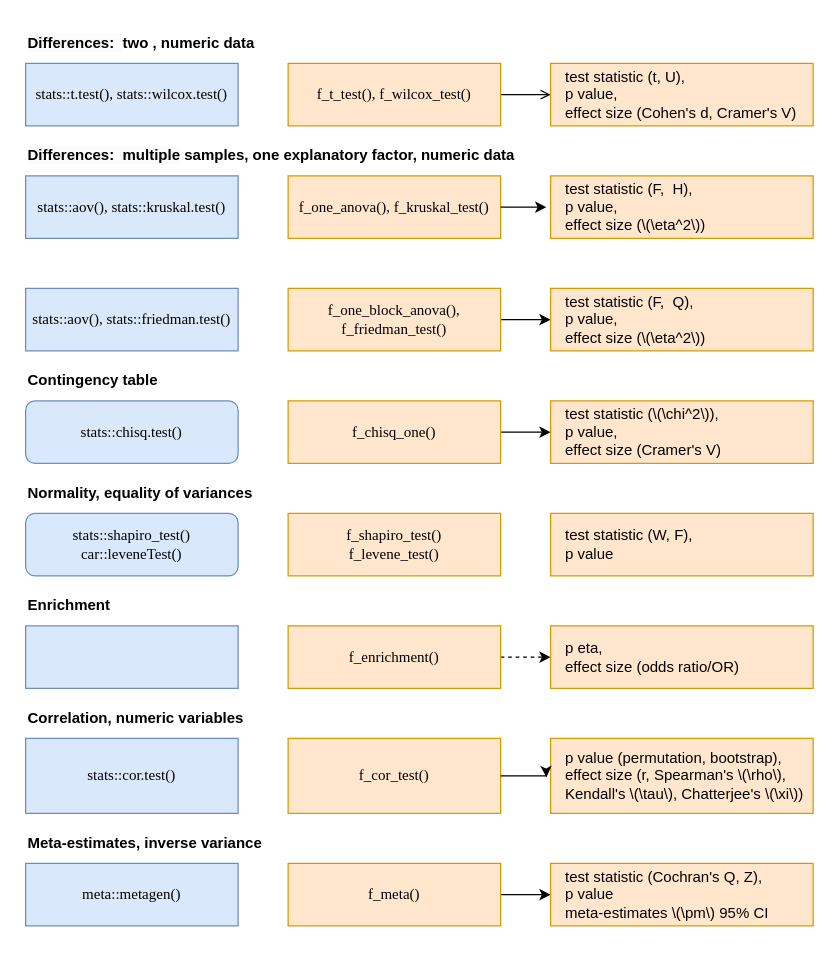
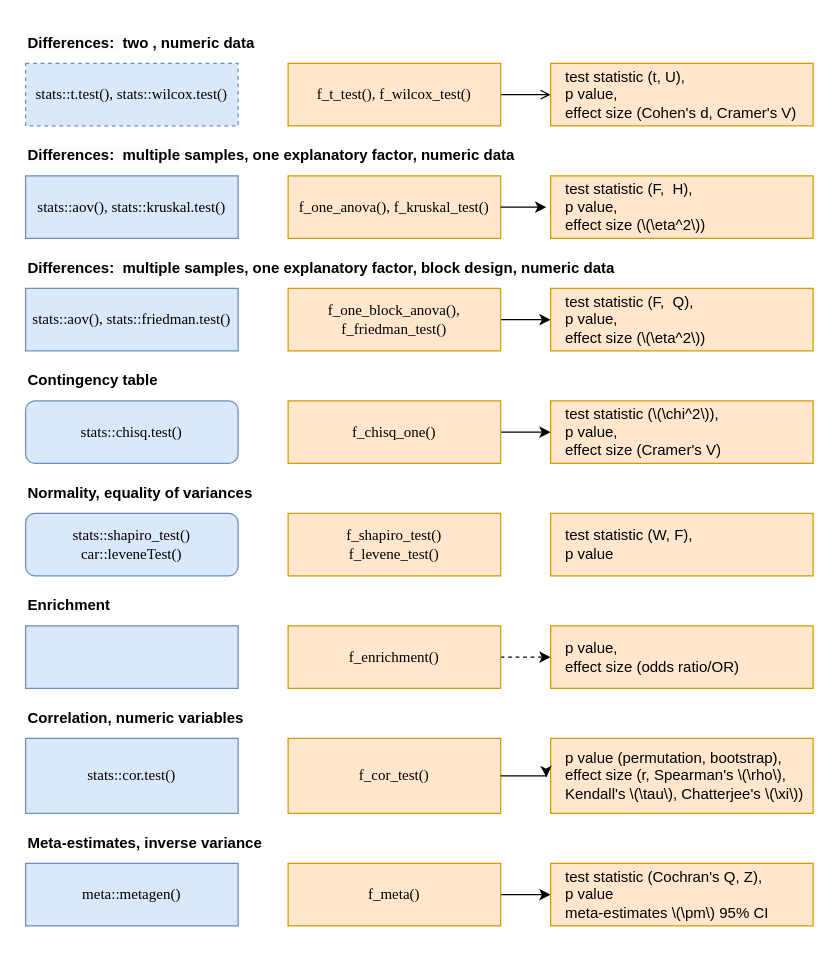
  <mxCell id="0" />
  <mxCell id="1" parent="0" />
  <mxCell id="2" value="&lt;span style=&quot;color: rgb(0, 0, 0); font-family: Helvetica; font-size: 12px; font-style: normal; font-variant-ligatures: normal; font-variant-caps: normal; letter-spacing: normal; orphans: 2; text-align: center; text-indent: 0px; text-transform: none; widows: 2; word-spacing: 0px; -webkit-text-stroke-width: 0px; white-space: normal; background-color: rgb(251, 251, 251); text-decoration-thickness: initial; text-decoration-style: initial; text-decoration-color: initial; float: none; display: inline !important;&quot;&gt;Differences:&amp;nbsp;&amp;nbsp;&lt;/span&gt;&lt;span style=&quot;text-align: center;&quot;&gt;two , numeric data&lt;/span&gt;" style="text;whiteSpace=wrap;html=1;fontStyle=1" vertex="1" parent="1"><mxGeometry x="20" y="20" width="320" height="30" as="geometry" /></mxCell>
- <mxCell id="3" value="&lt;div&gt;&lt;font face=&quot;Lucida Console&quot;&gt;stats::t.test(), stats::wilcox.test()&lt;/font&gt;&lt;/div&gt;" style="rounded=0;whiteSpace=wrap;html=1;fillColor=#dae8fc;strokeColor=#6c8ebf;" vertex="1" parent="1"><mxGeometry x="20" y="50" width="170" height="50" as="geometry" /></mxCell>
+ <mxCell id="3" value="&lt;div&gt;&lt;font face=&quot;Lucida Console&quot;&gt;stats::t.test(), stats::wilcox.test()&lt;/font&gt;&lt;/div&gt;" style="rounded=0;whiteSpace=wrap;html=1;fillColor=#dae8fc;strokeColor=#6c8ebf;dashed=1;" vertex="1" parent="1"><mxGeometry x="20" y="50" width="170" height="50" as="geometry" /></mxCell>
  <mxCell id="4" style="edgeStyle=orthogonalEdgeStyle;rounded=0;orthogonalLoop=1;jettySize=auto;html=1;entryX=0;entryY=0.5;entryDx=0;entryDy=0;endArrow=open;" edge="1" parent="1" source="5" target="6"><mxGeometry relative="1" as="geometry" /></mxCell>
  <mxCell id="5" value="&lt;div&gt;&lt;font face=&quot;Lucida Console&quot;&gt;f_t_test(), f_wilcox_test()&lt;/font&gt;&lt;/div&gt;" style="rounded=0;whiteSpace=wrap;html=1;fillColor=#ffe6cc;strokeColor=#d79b00;" vertex="1" parent="1"><mxGeometry x="230" y="50" width="170" height="50" as="geometry" /></mxCell>
  <mxCell id="6" value="test statistic (t, U),&amp;nbsp;&lt;div&gt;p value,&amp;nbsp;&lt;/div&gt;&lt;div&gt;effect size (Cohen's d, Cramer's V)&lt;/div&gt;" style="rounded=0;whiteSpace=wrap;html=1;align=left;spacingLeft=10;fillColor=#ffe6cc;strokeColor=#d79b00;" vertex="1" parent="1"><mxGeometry x="440" y="50" width="210" height="50" as="geometry" /></mxCell>
  <mxCell id="7" value="&lt;span style=&quot;color: rgb(0, 0, 0); font-family: Helvetica; font-size: 12px; font-style: normal; font-variant-ligatures: normal; font-variant-caps: normal; letter-spacing: normal; orphans: 2; text-align: center; text-indent: 0px; text-transform: none; widows: 2; word-spacing: 0px; -webkit-text-stroke-width: 0px; white-space: normal; background-color: rgb(251, 251, 251); text-decoration-thickness: initial; text-decoration-style: initial; text-decoration-color: initial; float: none; display: inline !important;&quot;&gt;Differences:&amp;nbsp; multiple&lt;/span&gt;&lt;span style=&quot;text-align: center;&quot;&gt;&amp;nbsp;samples, one explanatory factor, numeric data&lt;/span&gt;" style="text;whiteSpace=wrap;html=1;fontStyle=1" vertex="1" parent="1"><mxGeometry x="20" y="110" width="440" height="30" as="geometry" /></mxCell>
  <mxCell id="8" value="&lt;div&gt;&lt;font face=&quot;Lucida Console&quot;&gt;stats::aov(), stats::kruskal.test()&lt;/font&gt;&lt;/div&gt;" style="rounded=0;whiteSpace=wrap;html=1;fillColor=#dae8fc;strokeColor=#6c8ebf;" vertex="1" parent="1"><mxGeometry x="20" y="140" width="170" height="50" as="geometry" /></mxCell>
  <mxCell id="9" style="edgeStyle=orthogonalEdgeStyle;rounded=0;orthogonalLoop=1;jettySize=auto;html=1;exitX=1;exitY=0.5;exitDx=0;exitDy=0;" edge="1" parent="1" source="10"><mxGeometry relative="1" as="geometry"><mxPoint x="400" y="165" as="targetPoint" /></mxGeometry></mxCell>
  <mxCell id="10" value="&lt;div&gt;&lt;font face=&quot;Lucida Console&quot;&gt;f_one_anova(), f_kruskal_test()&lt;/font&gt;&lt;/div&gt;" style="rounded=0;whiteSpace=wrap;html=1;fillColor=#ffe6cc;strokeColor=#d79b00;" vertex="1" parent="1"><mxGeometry x="230" y="140" width="170" height="50" as="geometry" /></mxCell>
  <mxCell id="11" value="test statistic (F,&amp;nbsp; H),&amp;nbsp;&lt;div&gt;p value,&amp;nbsp;&lt;/div&gt;&lt;div&gt;effect size (\(\eta^2\))&lt;/div&gt;" style="rounded=0;whiteSpace=wrap;html=1;align=left;spacingLeft=10;fillColor=#ffe6cc;strokeColor=#d79b00;" vertex="1" parent="1"><mxGeometry x="440" y="140" width="210" height="50" as="geometry" /></mxCell>
+ <mxCell id="12" value="&lt;span style=&quot;color: rgb(0, 0, 0); font-family: Helvetica; font-size: 12px; font-style: normal; font-variant-ligatures: normal; font-variant-caps: normal; letter-spacing: normal; orphans: 2; text-align: center; text-indent: 0px; text-transform: none; widows: 2; word-spacing: 0px; -webkit-text-stroke-width: 0px; white-space: normal; background-color: rgb(251, 251, 251); text-decoration-thickness: initial; text-decoration-style: initial; text-decoration-color: initial; float: none; display: inline !important;&quot;&gt;Differences:&amp;nbsp; multiple&lt;/span&gt;&lt;span style=&quot;text-align: center;&quot;&gt;&amp;nbsp;samples, one explanatory factor, block design, numeric data&lt;/span&gt;" style="text;whiteSpace=wrap;html=1;fontStyle=1" vertex="1" parent="1"><mxGeometry x="20" y="200" width="500" height="30" as="geometry" /></mxCell>
  <mxCell id="13" value="&lt;div&gt;&lt;font face=&quot;Lucida Console&quot;&gt;stats::aov(), stats::friedman.test()&lt;/font&gt;&lt;/div&gt;" style="rounded=0;whiteSpace=wrap;html=1;fillColor=#dae8fc;strokeColor=#6c8ebf;" vertex="1" parent="1"><mxGeometry x="20" y="230" width="170" height="50" as="geometry" /></mxCell>
  <mxCell id="14" style="edgeStyle=orthogonalEdgeStyle;rounded=0;orthogonalLoop=1;jettySize=auto;html=1;exitX=1;exitY=0.5;exitDx=0;exitDy=0;" edge="1" parent="1" source="16"><mxGeometry relative="1" as="geometry"><mxPoint x="400" y="255" as="targetPoint" /></mxGeometry></mxCell>
  <mxCell id="15" style="edgeStyle=orthogonalEdgeStyle;rounded=0;orthogonalLoop=1;jettySize=auto;html=1;entryX=0;entryY=0.5;entryDx=0;entryDy=0;" edge="1" parent="1" source="16" target="17"><mxGeometry relative="1" as="geometry" /></mxCell>
  <mxCell id="16" value="&lt;div&gt;&lt;span style=&quot;background-color: initial;&quot;&gt;&lt;font face=&quot;Lucida Console&quot;&gt;f_one_block_anova&lt;/font&gt;&lt;/span&gt;&lt;font face=&quot;Lucida Console&quot;&gt;(), f_friedman_test()&lt;/font&gt;&lt;/div&gt;" style="rounded=0;whiteSpace=wrap;html=1;fillColor=#ffe6cc;strokeColor=#d79b00;" vertex="1" parent="1"><mxGeometry x="230" y="230" width="170" height="50" as="geometry" /></mxCell>
  <mxCell id="17" value="test statistic (F,&amp;nbsp; Q),&amp;nbsp;&lt;div&gt;p value,&amp;nbsp;&lt;/div&gt;&lt;div&gt;effect size (\(\eta^2\))&lt;/div&gt;" style="rounded=0;whiteSpace=wrap;html=1;align=left;spacingLeft=10;fillColor=#ffe6cc;strokeColor=#d79b00;" vertex="1" parent="1"><mxGeometry x="440" y="230" width="210" height="50" as="geometry" /></mxCell>
  <mxCell id="18" value="&lt;div style=&quot;text-align: center;&quot;&gt;&lt;span style=&quot;background-color: initial;&quot;&gt;Contingency table&lt;/span&gt;&lt;/div&gt;" style="text;whiteSpace=wrap;html=1;fontStyle=1" vertex="1" parent="1"><mxGeometry x="20" y="290" width="500" height="30" as="geometry" /></mxCell>
  <mxCell id="19" value="&lt;div&gt;&lt;font face=&quot;Lucida Console&quot;&gt;stats::&lt;/font&gt;&lt;span style=&quot;background-color: initial;&quot;&gt;&lt;font face=&quot;Lucida Console&quot;&gt;chisq.test()&lt;/font&gt;&lt;/span&gt;&lt;/div&gt;" style="whiteSpace=wrap;html=1;fillColor=#dae8fc;strokeColor=#6c8ebf;rounded=1;" vertex="1" parent="1"><mxGeometry x="20" y="320" width="170" height="50" as="geometry" /></mxCell>
  <mxCell id="20" style="edgeStyle=orthogonalEdgeStyle;rounded=0;orthogonalLoop=1;jettySize=auto;html=1;exitX=1;exitY=0.5;exitDx=0;exitDy=0;" edge="1" parent="1" source="22"><mxGeometry relative="1" as="geometry"><mxPoint x="400" y="345" as="targetPoint" /></mxGeometry></mxCell>
  <mxCell id="21" style="edgeStyle=orthogonalEdgeStyle;rounded=0;orthogonalLoop=1;jettySize=auto;html=1;exitX=1;exitY=0.5;exitDx=0;exitDy=0;entryX=0;entryY=0.5;entryDx=0;entryDy=0;" edge="1" parent="1" source="22" target="23"><mxGeometry relative="1" as="geometry" /></mxCell>
  <mxCell id="22" value="&lt;div&gt;&lt;font face=&quot;Lucida Console&quot;&gt;f_chisq_one()&lt;/font&gt;&lt;/div&gt;" style="rounded=0;whiteSpace=wrap;html=1;fillColor=#ffe6cc;strokeColor=#d79b00;" vertex="1" parent="1"><mxGeometry x="230" y="320" width="170" height="50" as="geometry" /></mxCell>
  <mxCell id="23" value="test statistic (\(\chi^2\)),&amp;nbsp;&lt;div&gt;p value,&amp;nbsp;&lt;/div&gt;&lt;div&gt;effect size (Cramer's V)&lt;/div&gt;" style="rounded=0;whiteSpace=wrap;html=1;align=left;spacingLeft=10;fillColor=#ffe6cc;strokeColor=#d79b00;" vertex="1" parent="1"><mxGeometry x="440" y="320" width="210" height="50" as="geometry" /></mxCell>
  <mxCell id="24" value="&lt;div style=&quot;text-align: center;&quot;&gt;&lt;span style=&quot;background-color: initial;&quot;&gt;Normality, equality of variances&lt;/span&gt;&lt;/div&gt;" style="text;whiteSpace=wrap;html=1;fontStyle=1" vertex="1" parent="1"><mxGeometry x="20" y="380" width="500" height="30" as="geometry" /></mxCell>
  <mxCell id="25" value="&lt;div&gt;&lt;font face=&quot;Lucida Console&quot;&gt;stats::shapiro_test&lt;/font&gt;&lt;span style=&quot;background-color: initial;&quot;&gt;&lt;font face=&quot;Lucida Console&quot;&gt;()&lt;/font&gt;&lt;/span&gt;&lt;/div&gt;&lt;div&gt;&lt;font face=&quot;Lucida Console&quot;&gt;car::&lt;/font&gt;&lt;span style=&quot;background-color: initial;&quot;&gt;&lt;font face=&quot;Lucida Console&quot;&gt;leveneTest()&lt;/font&gt;&lt;/span&gt;&lt;/div&gt;" style="whiteSpace=wrap;html=1;fillColor=#dae8fc;strokeColor=#6c8ebf;rounded=1;" vertex="1" parent="1"><mxGeometry x="20" y="410" width="170" height="50" as="geometry" /></mxCell>
  <mxCell id="26" style="edgeStyle=orthogonalEdgeStyle;rounded=0;orthogonalLoop=1;jettySize=auto;html=1;exitX=1;exitY=0.5;exitDx=0;exitDy=0;" edge="1" parent="1" source="27"><mxGeometry relative="1" as="geometry"><mxPoint x="400" y="435" as="targetPoint" /></mxGeometry></mxCell>
  <mxCell id="27" value="&lt;div&gt;&lt;font face=&quot;Lucida Console&quot;&gt;f_shapiro_test()&lt;/font&gt;&lt;/div&gt;&lt;div&gt;&lt;font face=&quot;Lucida Console&quot;&gt;f_levene_test()&lt;/font&gt;&lt;/div&gt;" style="rounded=0;whiteSpace=wrap;html=1;fillColor=#ffe6cc;strokeColor=#d79b00;" vertex="1" parent="1"><mxGeometry x="230" y="410" width="170" height="50" as="geometry" /></mxCell>
  <mxCell id="28" value="test statistic (W, F),&amp;nbsp;&lt;div&gt;p value&amp;nbsp;&lt;/div&gt;" style="rounded=0;whiteSpace=wrap;html=1;align=left;spacingLeft=10;fillColor=#ffe6cc;strokeColor=#d79b00;" vertex="1" parent="1"><mxGeometry x="440" y="410" width="210" height="50" as="geometry" /></mxCell>
  <mxCell id="29" value="&lt;div style=&quot;text-align: center;&quot;&gt;&lt;span style=&quot;background-color: initial;&quot;&gt;Enrichment&lt;/span&gt;&lt;/div&gt;" style="text;whiteSpace=wrap;html=1;fontStyle=1" vertex="1" parent="1"><mxGeometry x="20" y="470" width="500" height="30" as="geometry" /></mxCell>
  <mxCell id="30" value="" style="rounded=0;whiteSpace=wrap;html=1;fillColor=#dae8fc;strokeColor=#6c8ebf;" vertex="1" parent="1"><mxGeometry x="20" y="500" width="170" height="50" as="geometry" /></mxCell>
  <mxCell id="31" style="edgeStyle=orthogonalEdgeStyle;rounded=0;orthogonalLoop=1;jettySize=auto;html=1;exitX=1;exitY=0.5;exitDx=0;exitDy=0;" edge="1" parent="1" source="33"><mxGeometry relative="1" as="geometry"><mxPoint x="400" y="525" as="targetPoint" /></mxGeometry></mxCell>
  <mxCell id="32" style="edgeStyle=orthogonalEdgeStyle;rounded=0;orthogonalLoop=1;jettySize=auto;html=1;exitX=1;exitY=0.5;exitDx=0;exitDy=0;entryX=0;entryY=0.5;entryDx=0;entryDy=0;dashed=1;" edge="1" parent="1" source="33" target="34"><mxGeometry relative="1" as="geometry" /></mxCell>
  <mxCell id="33" value="&lt;font face=&quot;Lucida Console&quot;&gt;f_enrichment()&lt;/font&gt;" style="rounded=0;whiteSpace=wrap;html=1;fillColor=#ffe6cc;strokeColor=#d79b00;" vertex="1" parent="1"><mxGeometry x="230" y="500" width="170" height="50" as="geometry" /></mxCell>
- <mxCell id="34" value="p eta,&amp;nbsp;&lt;div&gt;effect size (odds ratio/OR)&lt;/div&gt;" style="rounded=0;whiteSpace=wrap;html=1;align=left;spacingLeft=10;fillColor=#ffe6cc;strokeColor=#d79b00;" vertex="1" parent="1"><mxGeometry x="440" y="500" width="210" height="50" as="geometry" /></mxCell>
+ <mxCell id="34" value="p value,&amp;nbsp;&lt;div&gt;effect size (odds ratio/OR)&lt;/div&gt;" style="rounded=0;whiteSpace=wrap;html=1;align=left;spacingLeft=10;fillColor=#ffe6cc;strokeColor=#d79b00;" vertex="1" parent="1"><mxGeometry x="440" y="500" width="210" height="50" as="geometry" /></mxCell>
  <mxCell id="35" value="&lt;div style=&quot;text-align: center;&quot;&gt;&lt;span style=&quot;background-color: initial;&quot;&gt;Correlation, numeric variables&lt;/span&gt;&lt;/div&gt;" style="text;whiteSpace=wrap;html=1;fontStyle=1" vertex="1" parent="1"><mxGeometry x="20" y="560" width="500" height="30" as="geometry" /></mxCell>
  <mxCell id="36" value="&lt;font face=&quot;Lucida Console&quot;&gt;stats::cor.test()&lt;/font&gt;" style="rounded=0;whiteSpace=wrap;html=1;fillColor=#dae8fc;strokeColor=#6c8ebf;" vertex="1" parent="1"><mxGeometry x="20" y="590" width="170" height="60" as="geometry" /></mxCell>
  <mxCell id="37" value="&lt;font face=&quot;Lucida Console&quot;&gt;f_cor_test()&lt;/font&gt;" style="rounded=0;whiteSpace=wrap;html=1;fillColor=#ffe6cc;strokeColor=#d79b00;" vertex="1" parent="1"><mxGeometry x="230" y="590" width="170" height="60" as="geometry" /></mxCell>
  <mxCell id="38" value="p value (permutation, bootstrap),&amp;nbsp;&lt;div style=&quot;font-size: 12px;&quot;&gt;effect size (r, Spearman's \(\rho\), Kendall's \(\tau\), Chatterjee's \(\xi\)&lt;span style=&quot;background-color: initial;&quot;&gt;)&lt;/span&gt;&lt;/div&gt;" style="rounded=0;whiteSpace=wrap;html=1;align=left;spacingLeft=10;fontSize=12;fillColor=#ffe6cc;strokeColor=#d79b00;" vertex="1" parent="1"><mxGeometry x="440" y="590" width="210" height="60" as="geometry" /></mxCell>
  <mxCell id="39" value="&lt;div style=&quot;text-align: center;&quot;&gt;&lt;span style=&quot;background-color: initial;&quot;&gt;Meta-estimates, inverse variance&lt;/span&gt;&lt;/div&gt;" style="text;whiteSpace=wrap;html=1;fontStyle=1" vertex="1" parent="1"><mxGeometry x="20" y="660" width="500" height="30" as="geometry" /></mxCell>
  <mxCell id="40" value="&lt;div&gt;&lt;font face=&quot;Lucida Console&quot;&gt;meta::metagen()&lt;/font&gt;&lt;/div&gt;" style="rounded=0;whiteSpace=wrap;html=1;fillColor=#dae8fc;strokeColor=#6c8ebf;" vertex="1" parent="1"><mxGeometry x="20" y="690" width="170" height="50" as="geometry" /></mxCell>
  <mxCell id="41" style="edgeStyle=orthogonalEdgeStyle;rounded=0;orthogonalLoop=1;jettySize=auto;html=1;exitX=1;exitY=0.5;exitDx=0;exitDy=0;" edge="1" parent="1" source="43"><mxGeometry relative="1" as="geometry"><mxPoint x="400" y="715" as="targetPoint" /></mxGeometry></mxCell>
  <mxCell id="42" style="edgeStyle=orthogonalEdgeStyle;rounded=0;orthogonalLoop=1;jettySize=auto;html=1;exitX=1;exitY=0.5;exitDx=0;exitDy=0;entryX=0;entryY=0.5;entryDx=0;entryDy=0;" edge="1" parent="1" source="43" target="44"><mxGeometry relative="1" as="geometry" /></mxCell>
  <mxCell id="43" value="&lt;div&gt;&lt;font face=&quot;Lucida Console&quot;&gt;f_meta()&lt;/font&gt;&lt;/div&gt;" style="rounded=0;whiteSpace=wrap;html=1;fillColor=#ffe6cc;strokeColor=#d79b00;" vertex="1" parent="1"><mxGeometry x="230" y="690" width="170" height="50" as="geometry" /></mxCell>
  <mxCell id="44" value="test statistic (Cochran's Q, Z),&amp;nbsp;&lt;div&gt;p value&amp;nbsp;&lt;/div&gt;&lt;div&gt;meta-estimates \(\pm\) 95% CI&lt;/div&gt;" style="rounded=0;whiteSpace=wrap;html=1;align=left;spacingLeft=10;fillColor=#ffe6cc;strokeColor=#d79b00;" vertex="1" parent="1"><mxGeometry x="440" y="690" width="210" height="50" as="geometry" /></mxCell>
  <mxCell id="45" style="edgeStyle=orthogonalEdgeStyle;rounded=0;orthogonalLoop=1;jettySize=auto;html=1;exitX=1;exitY=0.5;exitDx=0;exitDy=0;entryX=-0.016;entryY=0.511;entryDx=0;entryDy=0;entryPerimeter=0;" edge="1" parent="1" source="10" target="11"><mxGeometry relative="1" as="geometry" /></mxCell>
  <mxCell id="46" style="edgeStyle=orthogonalEdgeStyle;rounded=0;orthogonalLoop=1;jettySize=auto;html=1;exitX=1;exitY=0.5;exitDx=0;exitDy=0;entryX=-0.016;entryY=0.517;entryDx=0;entryDy=0;entryPerimeter=0;" edge="1" parent="1" source="37" target="38"><mxGeometry relative="1" as="geometry" /></mxCell>
